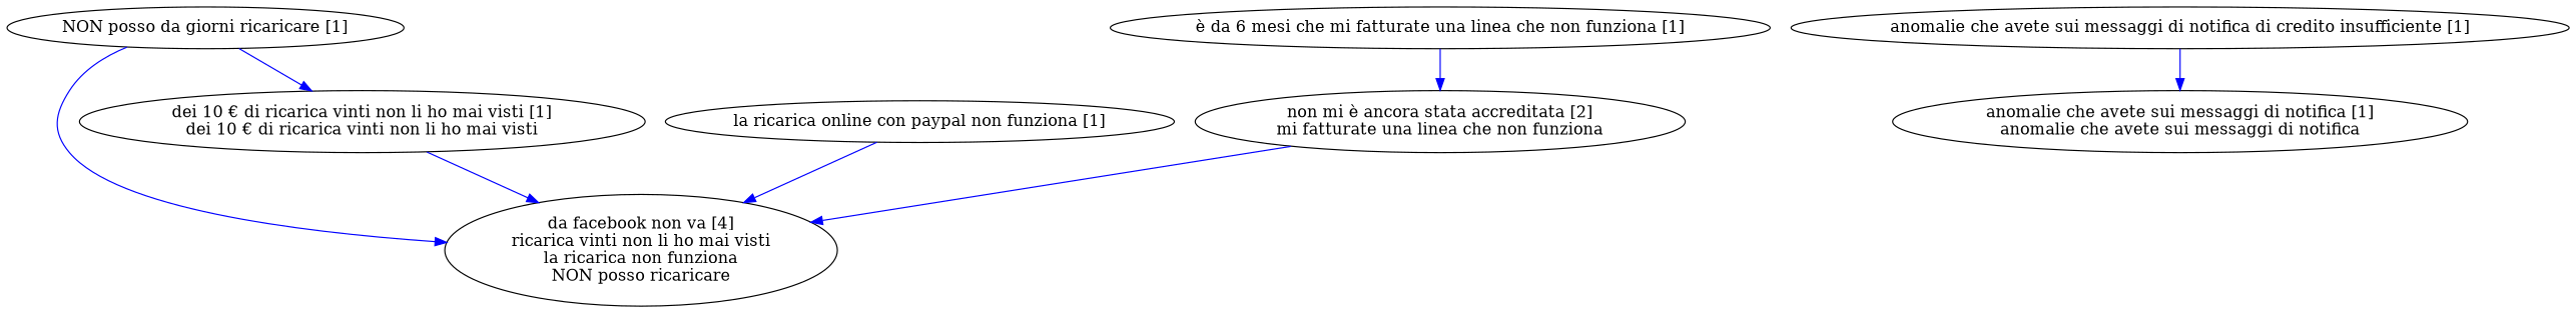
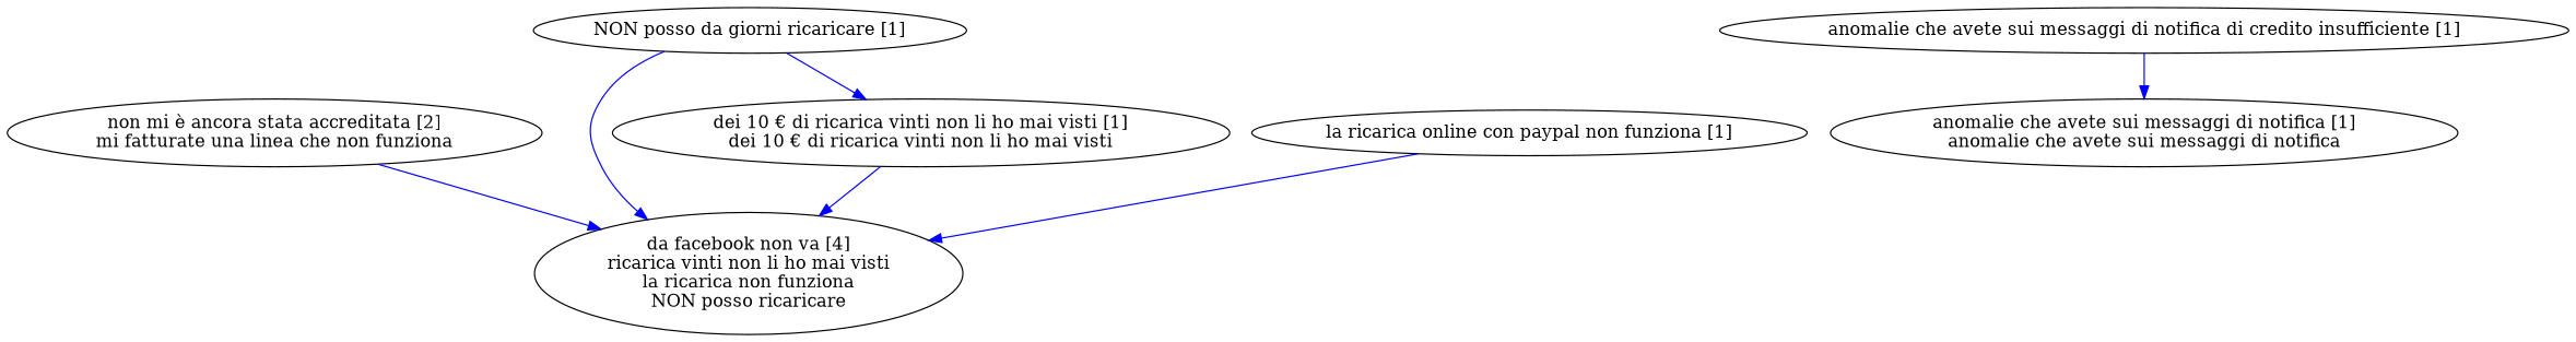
  digraph {
    edge [color=blue]
    "non mi è ancora stata accreditata [2]\nmi fatturate una linea che non funziona"
    "da facebook non va [4]\nricarica vinti non li ho mai visti\nla ricarica non funziona\nNON posso ricaricare"
    "NON posso da giorni ricaricare [1]"
    "dei 10 € di ricarica vinti non li ho mai visti [1]\ndei 10 € di ricarica vinti non li ho mai visti"
    "anomalie che avete sui messaggi di notifica di credito insufficiente [1]"
    "anomalie che avete sui messaggi di notifica [1]\nanomalie che avete sui messaggi di notifica"
    "la ricarica online con paypal non funziona [1]"
-   "è da 6 mesi che mi fatturate una linea che non funziona [1]"
    "non mi è ancora stata accreditata [2]\nmi fatturate una linea che non funziona" -> "da facebook non va [4]\nricarica vinti non li ho mai visti\nla ricarica non funziona\nNON posso ricaricare"
    "NON posso da giorni ricaricare [1]" -> "da facebook non va [4]\nricarica vinti non li ho mai visti\nla ricarica non funziona\nNON posso ricaricare"
    "NON posso da giorni ricaricare [1]" -> "dei 10 € di ricarica vinti non li ho mai visti [1]\ndei 10 € di ricarica vinti non li ho mai visti"
    "dei 10 € di ricarica vinti non li ho mai visti [1]\ndei 10 € di ricarica vinti non li ho mai visti" -> "da facebook non va [4]\nricarica vinti non li ho mai visti\nla ricarica non funziona\nNON posso ricaricare"
    "anomalie che avete sui messaggi di notifica di credito insufficiente [1]" -> "anomalie che avete sui messaggi di notifica [1]\nanomalie che avete sui messaggi di notifica"
    "la ricarica online con paypal non funziona [1]" -> "da facebook non va [4]\nricarica vinti non li ho mai visti\nla ricarica non funziona\nNON posso ricaricare"
-   "è da 6 mesi che mi fatturate una linea che non funziona [1]" -> "non mi è ancora stata accreditata [2]\nmi fatturate una linea che non funziona"
  }
